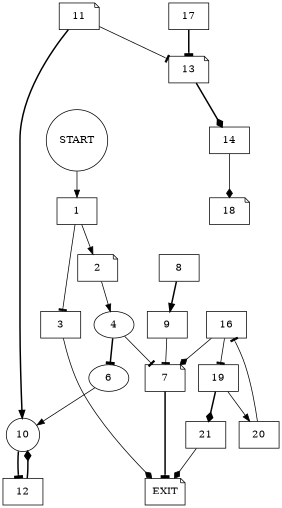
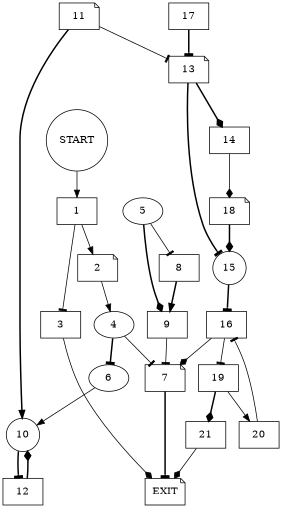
  digraph {
    node [shape=box]
    edge [arrowhead=tee style=solid]
    n1 [label=START shape=circle]
    1
    2 [shape=note]
    3
    n5 [label=EXIT shape=note]
    4 [shape=ellipse]
    6 [shape=ellipse]
    7 [shape=note]
+   5 [shape=ellipse]
    8
    9
    10 [shape=circle]
    12
    11 [shape=note]
    13 [shape=note]
    14
+   15 [shape=circle]
    18 [shape=note]
    16
    17
    19
    20
    21
    n1 -> 1 [arrowhead=normal]
    1 -> 2 [arrowhead=normal]
    1 -> 3
    2 -> 4 [arrowhead=normal]
    3 -> n5 [arrowhead=diamond]
    4 -> 6 [style=bold]
    4 -> 7
    6 -> 10 [arrowhead=normal]
    7 -> n5 [style=bold]
+   5 -> 8
+   5 -> 9 [arrowhead=diamond style=bold]
    8 -> 9 [arrowhead=normal style=bold]
    9 -> 7
    10 -> 12 [style=bold]
    12 -> 10 [arrowhead=diamond style=bold]
    11 -> 10 [arrowhead=normal style=bold]
    11 -> 13
    13 -> 14 [arrowhead=diamond style=bold]
+   13 -> 15 [style=bold]
    14 -> 18 [arrowhead=diamond]
+   15 -> 16 [style=bold]
+   18 -> 15 [arrowhead=diamond style=bold]
    16 -> 7 [arrowhead=diamond]
    16 -> 19
    17 -> 13 [style=bold]
    19 -> 20 [arrowhead=normal]
    19 -> 21 [arrowhead=diamond style=bold]
    20 -> 16
    21 -> n5 [arrowhead=diamond]
  }
